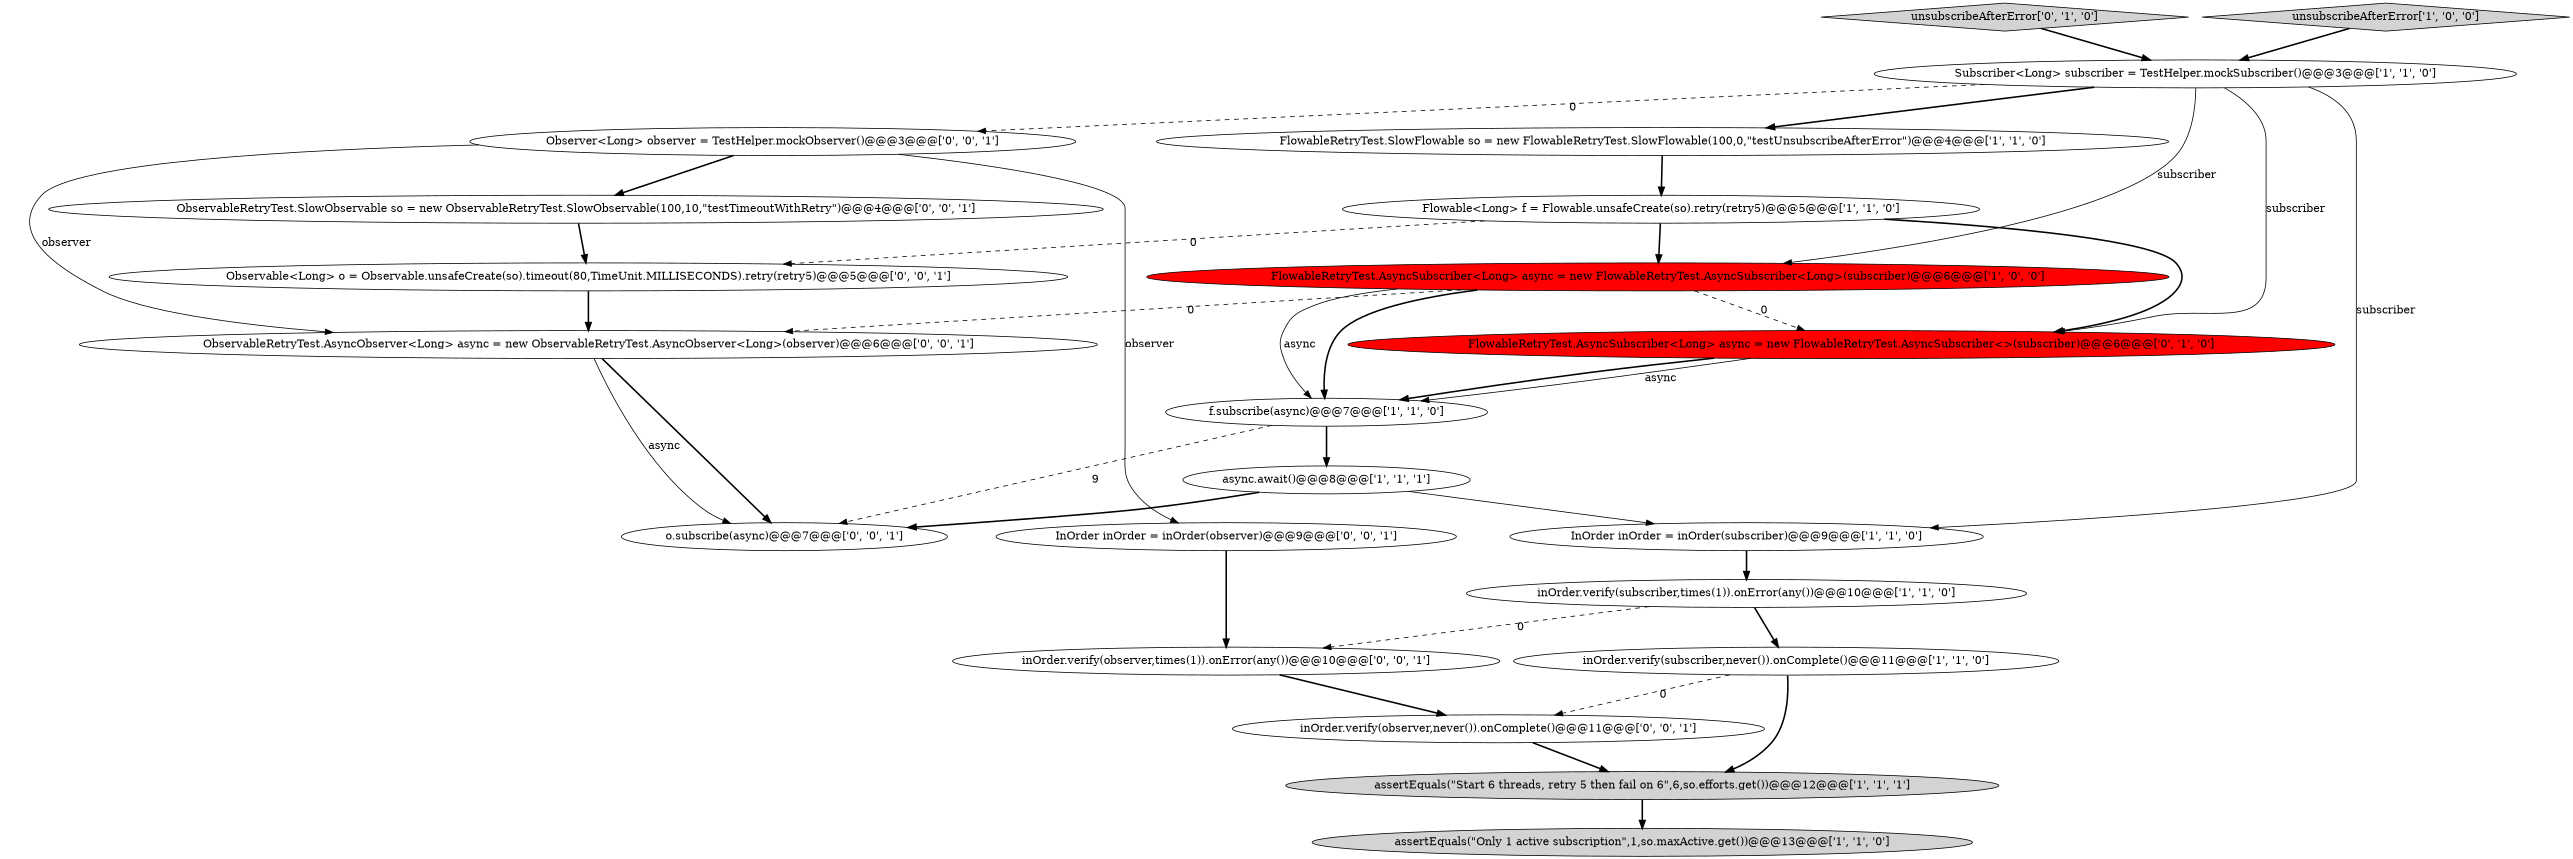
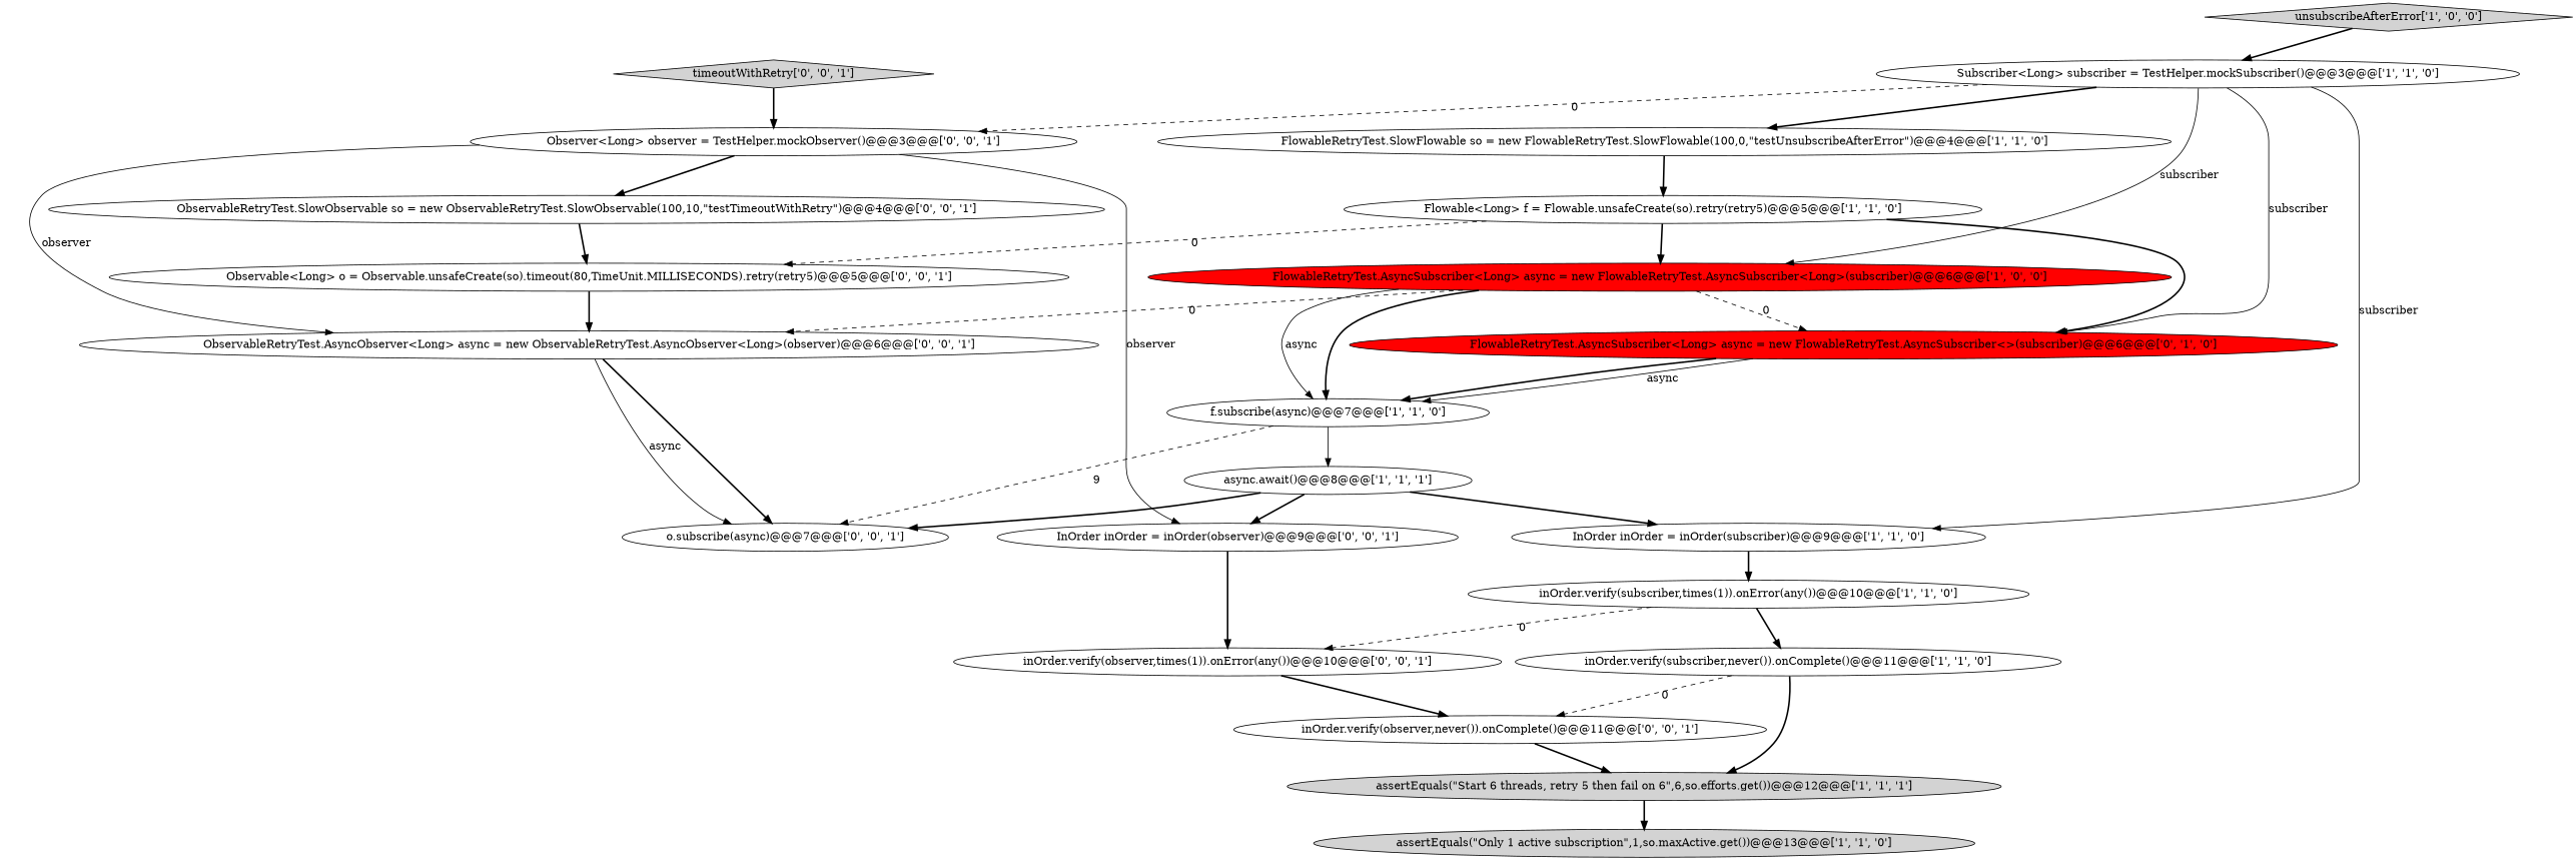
  digraph {
    node [fillcolor=white shape=ellipse style=filled]
    edge [style=bold]
    n1 [fillcolor=red label="FlowableRetryTest.AsyncSubscriber<Long> async = new FlowableRetryTest.AsyncSubscriber<>(subscriber)@@@6@@@['0', '1', '0']"]
    n2 [label="f.subscribe(async)@@@7@@@['1', '1', '0']"]
    n3 [label="o.subscribe(async)@@@7@@@['0', '0', '1']"]
    n4 [label="async.await()@@@8@@@['1', '1', '1']"]
+   n5 [fillcolor=lightgray label="timeoutWithRetry['0', '0', '1']" shape=diamond]
    n6 [label="Observer<Long> observer = TestHelper.mockObserver()@@@3@@@['0', '0', '1']"]
    n7 [label="InOrder inOrder = inOrder(observer)@@@9@@@['0', '0', '1']"]
    n8 [label="ObservableRetryTest.AsyncObserver<Long> async = new ObservableRetryTest.AsyncObserver<Long>(observer)@@@6@@@['0', '0', '1']"]
    n9 [label="ObservableRetryTest.SlowObservable so = new ObservableRetryTest.SlowObservable(100,10,\"testTimeoutWithRetry\")@@@4@@@['0', '0', '1']"]
    n10 [label="Subscriber<Long> subscriber = TestHelper.mockSubscriber()@@@3@@@['1', '1', '0']"]
    n11 [fillcolor=red label="FlowableRetryTest.AsyncSubscriber<Long> async = new FlowableRetryTest.AsyncSubscriber<Long>(subscriber)@@@6@@@['1', '0', '0']"]
    n12 [label="InOrder inOrder = inOrder(subscriber)@@@9@@@['1', '1', '0']"]
    n13 [label="FlowableRetryTest.SlowFlowable so = new FlowableRetryTest.SlowFlowable(100,0,\"testUnsubscribeAfterError\")@@@4@@@['1', '1', '0']"]
    n14 [label="inOrder.verify(subscriber,times(1)).onError(any())@@@10@@@['1', '1', '0']"]
    n15 [label="Flowable<Long> f = Flowable.unsafeCreate(so).retry(retry5)@@@5@@@['1', '1', '0']"]
-   n16 [fillcolor=lightgray label="unsubscribeAfterError['0', '1', '0']" shape=diamond]
    n17 [fillcolor=lightgray label="assertEquals(\"Start 6 threads, retry 5 then fail on 6\",6,so.efforts.get())@@@12@@@['1', '1', '1']"]
    n18 [fillcolor=lightgray label="assertEquals(\"Only 1 active subscription\",1,so.maxActive.get())@@@13@@@['1', '1', '0']"]
    n19 [label="inOrder.verify(observer,times(1)).onError(any())@@@10@@@['0', '0', '1']"]
    n20 [label="Observable<Long> o = Observable.unsafeCreate(so).timeout(80,TimeUnit.MILLISECONDS).retry(retry5)@@@5@@@['0', '0', '1']"]
    n21 [label="inOrder.verify(subscriber,never()).onComplete()@@@11@@@['1', '1', '0']"]
    n22 [label="inOrder.verify(observer,never()).onComplete()@@@11@@@['0', '0', '1']"]
    n23 [fillcolor=lightgray label="unsubscribeAfterError['1', '0', '0']" shape=diamond]
    n1 -> n2
    n1 -> n2 [label=async style=solid]
    n2 -> n3 [label=9 style=dashed]
-   n2 -> n4
+   n2 -> n4 [style=solid]
    n4 -> n3
-   n4 -> n12 [style=solid]
+   n4 -> n7
+   n4 -> n12
+   n5 -> n6
    n6 -> n7 [label=observer style=solid]
    n6 -> n8 [label=observer style=solid]
    n6 -> n9
    n7 -> n19
    n8 -> n3 [label=async style=solid]
    n8 -> n3
    n9 -> n20
    n10 -> n1 [label=subscriber style=solid]
    n10 -> n6 [label=0 style=dashed]
    n10 -> n11 [label=subscriber style=solid]
    n10 -> n12 [label=subscriber style=solid]
    n10 -> n13
    n11 -> n1 [label=0 style=dashed]
    n11 -> n2 [label=async style=solid]
    n11 -> n2
    n11 -> n8 [label=0 style=dashed]
    n12 -> n14
    n13 -> n15
    n14 -> n19 [label=0 style=dashed]
    n14 -> n21
    n15 -> n1
    n15 -> n11
    n15 -> n20 [label=0 style=dashed]
-   n16 -> n10
    n17 -> n18
    n19 -> n22
    n20 -> n8
    n21 -> n17
    n21 -> n22 [label=0 style=dashed]
    n22 -> n17
    n23 -> n10
  }
